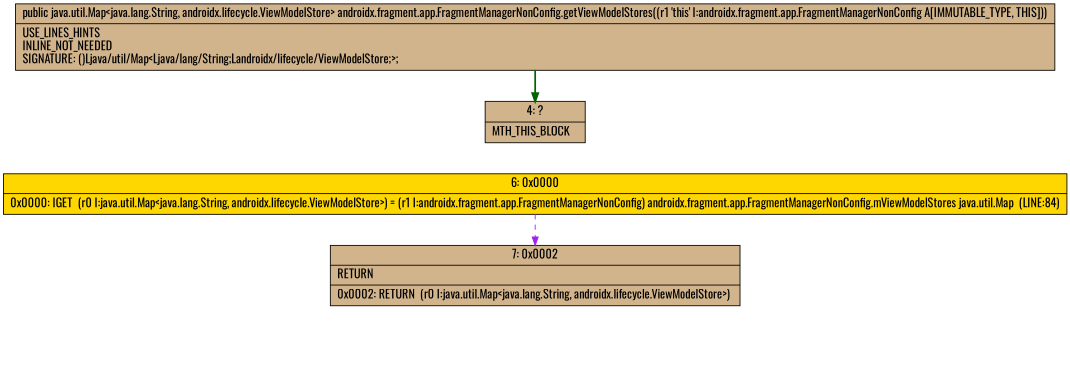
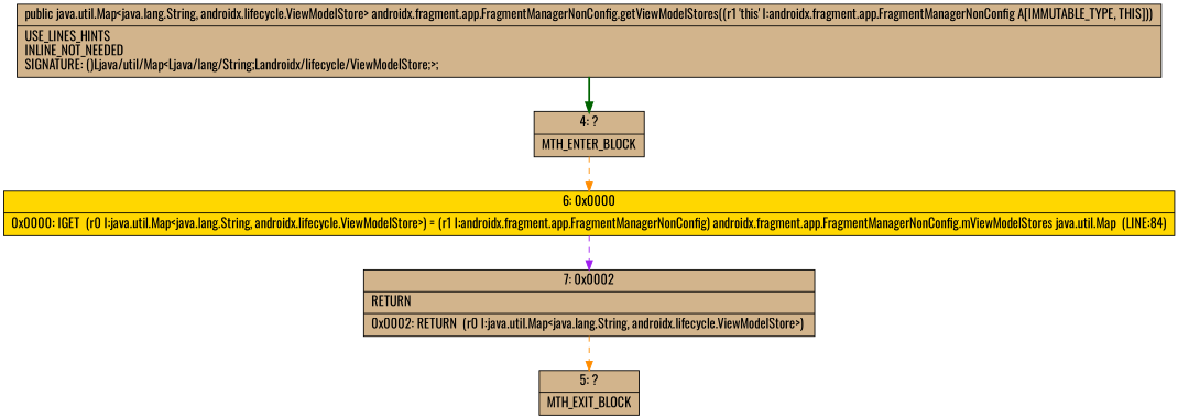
  digraph {
    fontname=Oswald
    node [fillcolor=tan fontname=Oswald shape=record style=filled]
    edge [color=darkorange fontname=Oswald style=dashed]
-   n1 [label="{4\:\ ?|MTH_THIS_BLOCK\l}"]
+   n1 [label="{4\:\ ?|MTH_ENTER_BLOCK\l}"]
    n2 [fillcolor=gold label="{6\:\ 0x0000|0x0000: IGET  (r0 I:java.util.Map\<java.lang.String, androidx.lifecycle.ViewModelStore\>) = (r1 I:androidx.fragment.app.FragmentManagerNonConfig) androidx.fragment.app.FragmentManagerNonConfig.mViewModelStores java.util.Map  (LINE:84)\l}"]
    n3 [label="{7\:\ 0x0002|RETURN\l|0x0002: RETURN  (r0 I:java.util.Map\<java.lang.String, androidx.lifecycle.ViewModelStore\>) \l}"]
+   n4 [label="{5\:\ ?|MTH_EXIT_BLOCK\l}"]
    n5 [label="{public java.util.Map\<java.lang.String, androidx.lifecycle.ViewModelStore\> androidx.fragment.app.FragmentManagerNonConfig.getViewModelStores((r1 'this' I:androidx.fragment.app.FragmentManagerNonConfig A[IMMUTABLE_TYPE, THIS]))  | USE_LINES_HINTS\lINLINE_NOT_NEEDED\lSIGNATURE: ()Ljava\/util\/Map\<Ljava\/lang\/String;Landroidx\/lifecycle\/ViewModelStore;\>;\l}"]
+   n1 -> n2
    n2 -> n3 [color=purple]
+   n3 -> n4
    n5 -> n1 [color=darkgreen style=bold]
  }
